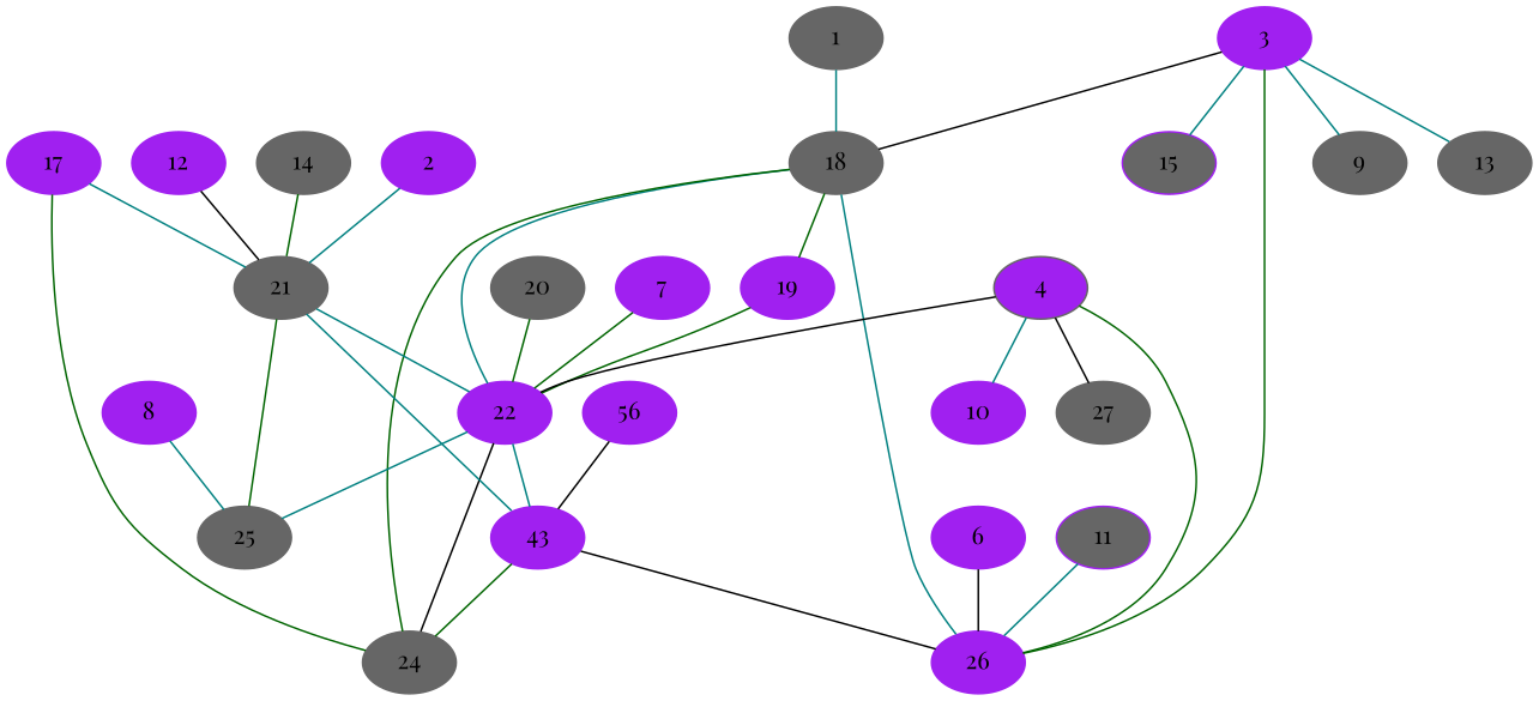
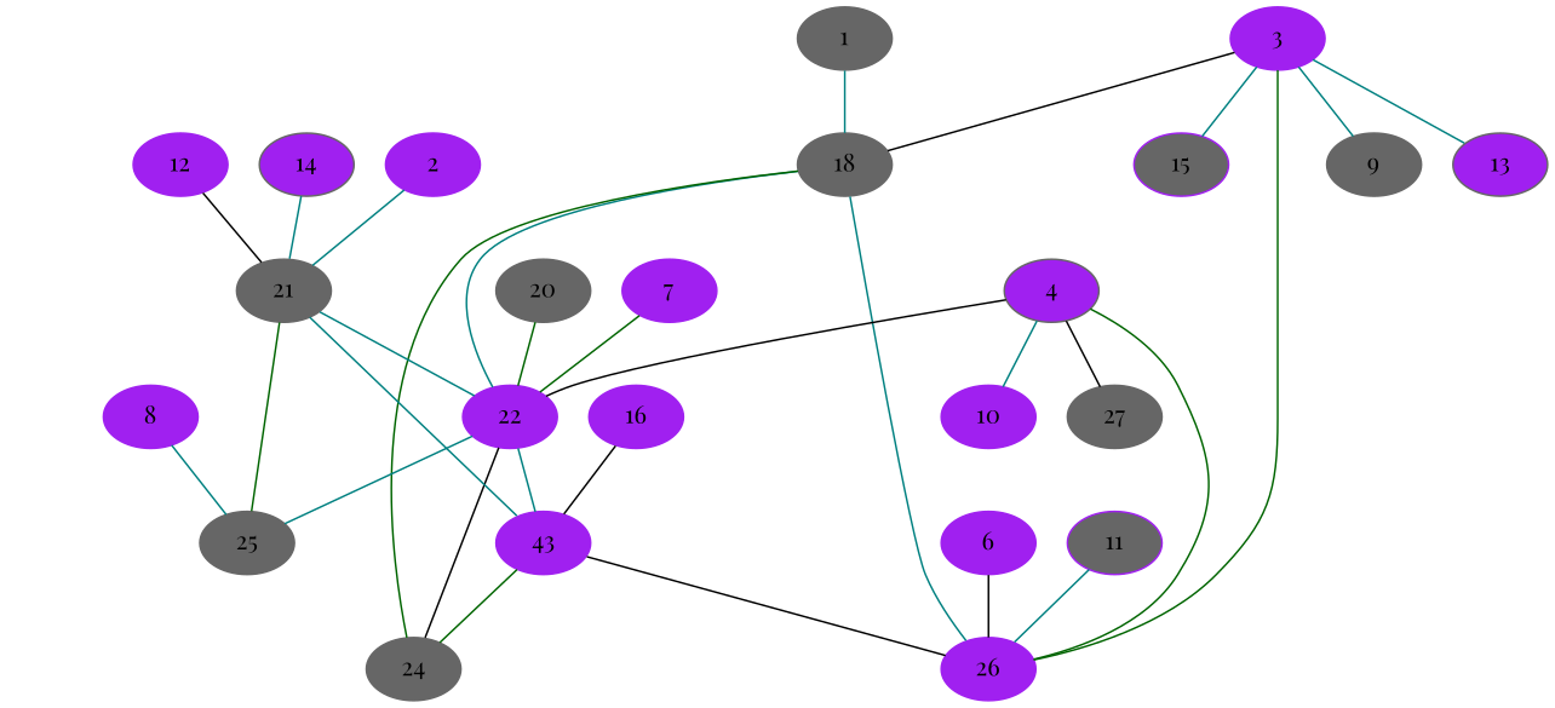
  graph {
    fontname="Playfair Display"
    node [color=purple fontname="Playfair Display" style=filled]
    edge [color=teal fontname="Playfair Display" weight=1.0]
    1 [color=gray40]
    18 [color=gray40]
    26
    22
    24 [color=gray40]
-   19
    21 [color=gray40]
    2
    25 [color=gray40]
    n10 [label=43]
    3
    9 [color=gray40]
-   13 [color=gray40]
+   13 [color=gray40 fillcolor=purple]
    15 [fillcolor=gray40]
    4 [color=gray40 fillcolor=purple]
    10
    27 [color=gray40]
    6
    7
    8
    11 [fillcolor=gray40]
    12
-   14 [color=gray40]
-   16 [label=56]
-   17
+   14 [color=gray40 fillcolor=purple]
+   16
    20 [color=gray40]
    1 -- 18
    18 -- 26 [weight=2.0]
    18 -- 22
    18 -- 24 [color=darkgreen]
-   18 -- 19 [color=darkgreen]
    22 -- 24 [color=black]
    22 -- 25
    22 -- n10
-   19 -- 22 [color=darkgreen]
    21 -- 22
    21 -- 25 [color=darkgreen]
    21 -- n10
    2 -- 21
    n10 -- 26 [color=black]
    n10 -- 24 [color=darkgreen]
    3 -- 18 [color=black]
    3 -- 26 [color=darkgreen]
    3 -- 9
    3 -- 13
    3 -- 15
    4 -- 26 [color=darkgreen]
    4 -- 22 [color=black]
    4 -- 10
    4 -- 27 [color=black]
    6 -- 26 [color=black]
    7 -- 22 [color=darkgreen]
    8 -- 25
    11 -- 26
    12 -- 21 [color=black]
-   14 -- 21 [color=darkgreen]
+   14 -- 21
    16 -- n10 [color=black]
-   17 -- 24 [color=darkgreen]
-   17 -- 21
    20 -- 22 [color=darkgreen]
  }
